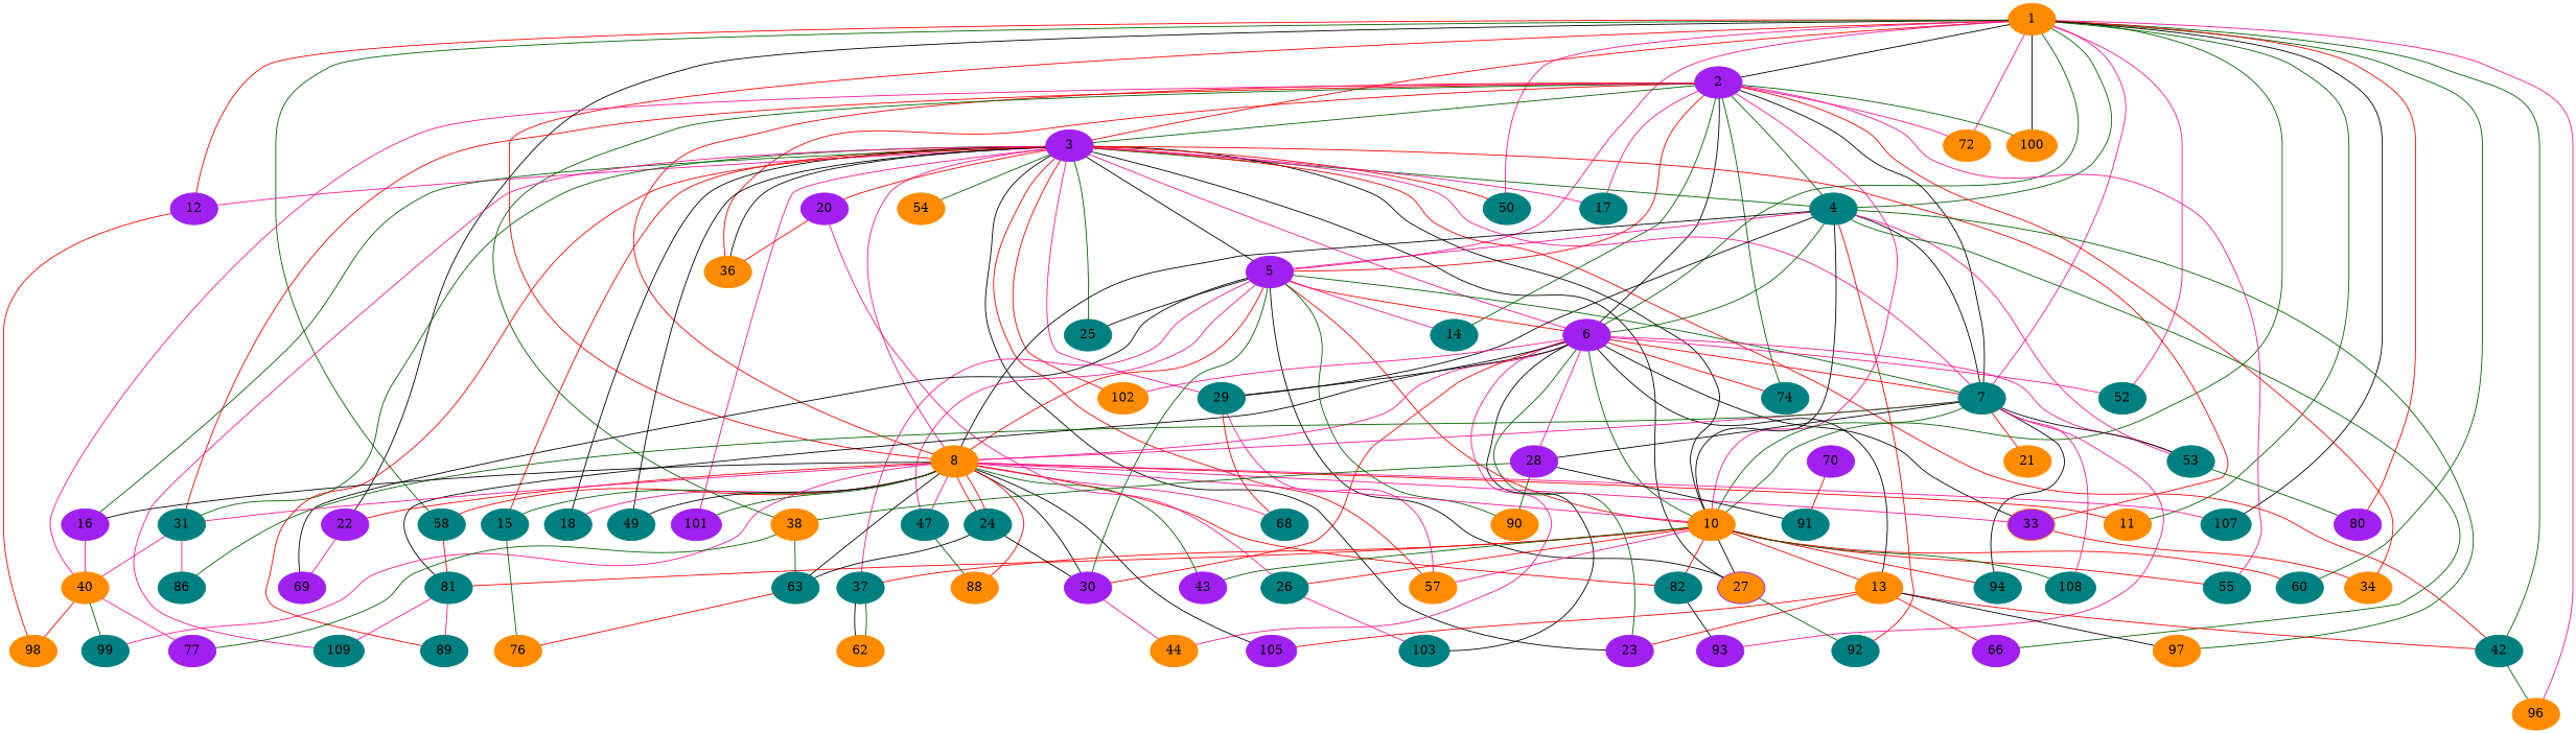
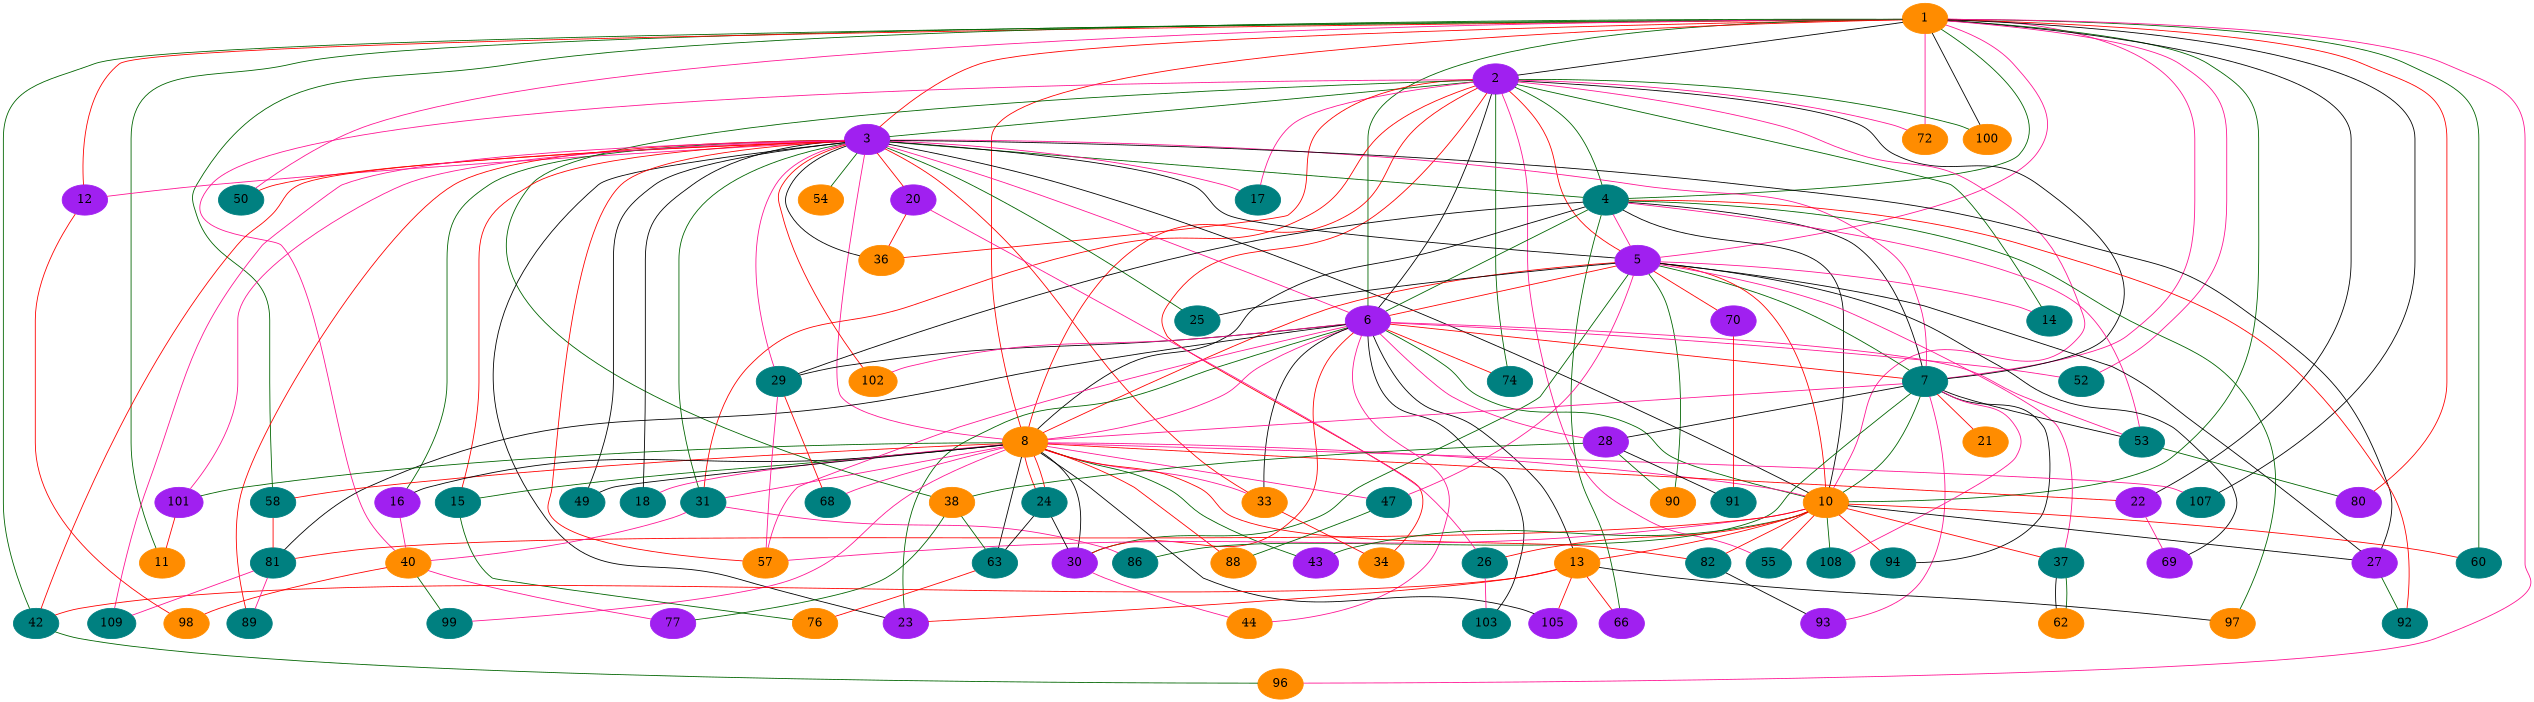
  graph {
    node [color=teal style=filled]
    edge [color=deeppink]
    1 [color=darkorange super="+51"]
    2 [color=purple super="+59"]
    3 [color=purple super="+9"]
    4 [super="+71"]
    5 [color=purple super="+32"]
    6 [color=purple super="+78"]
    7 [super="+73"]
    8 [color=darkorange super="+95"]
    10 [color=darkorange super="+61"]
    11 [color=darkorange]
    12 [color=purple super="+39"]
    22 [color=purple]
    42 [super="+56"]
    50
    52
    58
    60
    72 [color=darkorange]
    80 [color=purple]
    96 [color=darkorange]
    100 [color=darkorange]
    107
    14
    17
    31 [super="+35"]
    34 [color=darkorange]
    36 [color=darkorange]
    38 [color=darkorange]
    40 [color=darkorange super="+85"]
    55
    74
    15 [super="+84"]
    16 [color=purple]
    18
    20 [color=purple super="+79"]
    23 [color=purple super="+45"]
    25
-   27 [color=purple super="+104" fillcolor=darkorange]
+   27 [color=purple super="+104"]
    29 [super="+48"]
-   33 [color=darkorange super="+65" fillcolor=purple]
+   33 [color=darkorange super="+65"]
    49
    54 [color=darkorange]
    57 [color=darkorange super="+67"]
    89
    101 [color=purple]
    102 [color=darkorange]
    109
    53 [super="+83"]
    66 [color=purple]
    92
    97 [color=darkorange]
    30 [color=purple super="+87"]
    37
    47 [super="+64"]
    69 [color=purple]
    70 [color=purple]
    90 [color=darkorange]
    13 [color=darkorange super="+19"]
    28 [color=purple super="+46"]
    44 [color=darkorange]
    81 [super="+106"]
    103
    21 [color=darkorange]
    86
    93 [color=purple]
    94
    108
    24 [super="+41"]
    43 [color=purple]
    63 [super="+75"]
    68
    82
    88 [color=darkorange]
    99
    105 [color=purple]
    26
    98 [color=darkorange]
    77 [color=purple]
    76 [color=darkorange]
    62 [color=darkorange]
    91
    1 -- 2 [color=black]
    1 -- 3 [color=red weight=2]
    1 -- 4 [color=darkgreen]
    1 -- 5
    1 -- 6 [color=darkgreen]
    1 -- 7
    1 -- 8 [color=red weight=2]
    1 -- 10 [color=darkgreen]
    1 -- 11 [color=darkgreen]
    1 -- 12 [color=red]
    1 -- 22 [color=black]
    1 -- 42 [color=darkgreen]
    1 -- 50
    1 -- 52
    1 -- 58 [color=darkgreen]
    1 -- 60 [color=darkgreen]
    1 -- 72
    1 -- 80 [color=red]
    1 -- 96
    1 -- 100 [color=black]
    1 -- 107 [color=black]
    2 -- 3 [color=darkgreen weight=2]
    2 -- 4 [color=darkgreen weight=2]
    2 -- 5 [color=red]
    2 -- 6 [color=black]
    2 -- 7 [color=black]
    2 -- 8 [color=red]
    2 -- 10
    2 -- 72
    2 -- 100 [color=darkgreen]
    2 -- 14 [color=darkgreen]
    2 -- 17
    2 -- 31 [color=red]
    2 -- 34 [color=red]
    2 -- 36 [color=red]
    2 -- 38 [color=darkgreen]
    2 -- 40
    2 -- 55
    2 -- 74 [color=darkgreen]
    3 -- 4 [color=darkgreen weight=2]
    3 -- 5 [color=black weight=3]
    3 -- 6 [weight=2]
    3 -- 7 [weight=2]
    3 -- 8 [weight=3]
    3 -- 10 [color=black weight=2]
    3 -- 12 [weight=2]
    3 -- 42 [color=red]
    3 -- 50 [color=red]
    3 -- 17
    3 -- 31 [color=darkgreen]
    3 -- 36 [color=black]
    3 -- 15 [color=red weight=2]
    3 -- 16 [color=darkgreen]
    3 -- 18 [color=black]
    3 -- 20 [color=red]
    3 -- 23 [color=black]
    3 -- 25 [color=darkgreen]
    3 -- 27 [color=black]
    3 -- 29
    3 -- 33 [color=red]
    3 -- 49 [color=black]
    3 -- 54 [color=darkgreen weight=2]
    3 -- 57 [color=red]
    3 -- 89 [color=red]
    3 -- 101
    3 -- 102 [color=red]
    3 -- 109
    4 -- 5
    4 -- 6 [color=darkgreen]
    4 -- 7 [color=black]
    4 -- 8 [color=black]
    4 -- 10 [color=black]
    4 -- 29 [color=black]
    4 -- 53
    4 -- 66 [color=darkgreen]
    4 -- 92 [color=red]
    4 -- 97 [color=darkgreen]
    5 -- 6 [color=red]
    5 -- 7 [color=darkgreen]
    5 -- 8 [color=red]
    5 -- 10 [color=red]
    5 -- 14
    5 -- 25 [color=black]
    5 -- 27 [color=black]
    5 -- 30 [color=darkgreen]
    5 -- 37
    5 -- 47 [weight=2]
    5 -- 69 [color=black]
+   5 -- 70 [color=red]
    5 -- 90 [color=darkgreen]
    6 -- 7 [color=red]
    6 -- 8
    6 -- 10 [color=darkgreen weight=2]
    6 -- 52
    6 -- 74 [color=red]
    6 -- 23 [color=darkgreen]
    6 -- 29 [color=black]
    6 -- 33 [color=black]
+   6 -- 57
    6 -- 102
    6 -- 53
    6 -- 30 [color=red]
    6 -- 13 [color=black weight=2]
    6 -- 28
    6 -- 44
    6 -- 81 [color=black]
    6 -- 103 [color=black]
    7 -- 8 [weight=2]
    7 -- 10 [color=darkgreen]
    7 -- 53 [color=black]
    7 -- 28 [color=black]
    7 -- 21 [color=red]
    7 -- 86 [color=darkgreen]
    7 -- 93
    7 -- 94 [color=black]
    7 -- 108
    8 -- 10
-   8 -- 11 [color=red]
+   101 -- 11 [color=red]
    8 -- 22 [color=red]
    8 -- 58 [color=red]
    8 -- 107
    8 -- 31 [weight=2]
    8 -- 15 [color=darkgreen]
    8 -- 16 [color=black]
    8 -- 18
    8 -- 33
    8 -- 49 [color=black]
    8 -- 101 [color=darkgreen]
    8 -- 30 [color=black]
    8 -- 47
    8 -- 24 [color=red]
    8 -- 24 [color=red]
    8 -- 43 [color=darkgreen]
    8 -- 63 [color=black]
    8 -- 68
    8 -- 82 [color=red]
    8 -- 88 [color=red]
    8 -- 99
    8 -- 105 [color=black]
    10 -- 60 [color=red]
    10 -- 55 [color=red]
    10 -- 27 [color=black]
    10 -- 57
    10 -- 37 [color=red]
    10 -- 13 [color=red]
    10 -- 81 [color=red]
    10 -- 94 [color=red]
    10 -- 108 [color=darkgreen]
    10 -- 43 [color=darkgreen]
    10 -- 82 [color=red]
    10 -- 26 [color=red]
    12 -- 98 [color=red]
    22 -- 69
    42 -- 96 [color=darkgreen]
    58 -- 81 [color=red]
    31 -- 40
    31 -- 86
    38 -- 63 [color=darkgreen]
    38 -- 77 [color=darkgreen]
    40 -- 99 [color=darkgreen]
    40 -- 98 [color=red]
    40 -- 77
    15 -- 76 [color=darkgreen]
    16 -- 40
    20 -- 36 [color=red]
    20 -- 26
    27 -- 92 [color=darkgreen]
    29 -- 57
    29 -- 68 [color=red]
    33 -- 34 [color=red]
    53 -- 80 [color=darkgreen]
    30 -- 44
    37 -- 62 [color=black]
    37 -- 62 [color=darkgreen]
    47 -- 88 [color=darkgreen]
    70 -- 91 [color=red]
    13 -- 42 [color=red]
    13 -- 23 [color=red]
    13 -- 66 [color=red]
    13 -- 97 [color=black]
    13 -- 105 [color=red]
    28 -- 38 [color=darkgreen weight=2]
    28 -- 90 [color=darkgreen]
    28 -- 91 [color=black]
    81 -- 89
    81 -- 109
    24 -- 30 [color=black]
    24 -- 63 [color=black]
    63 -- 76 [color=red]
    82 -- 93 [color=black]
    26 -- 103
  }
